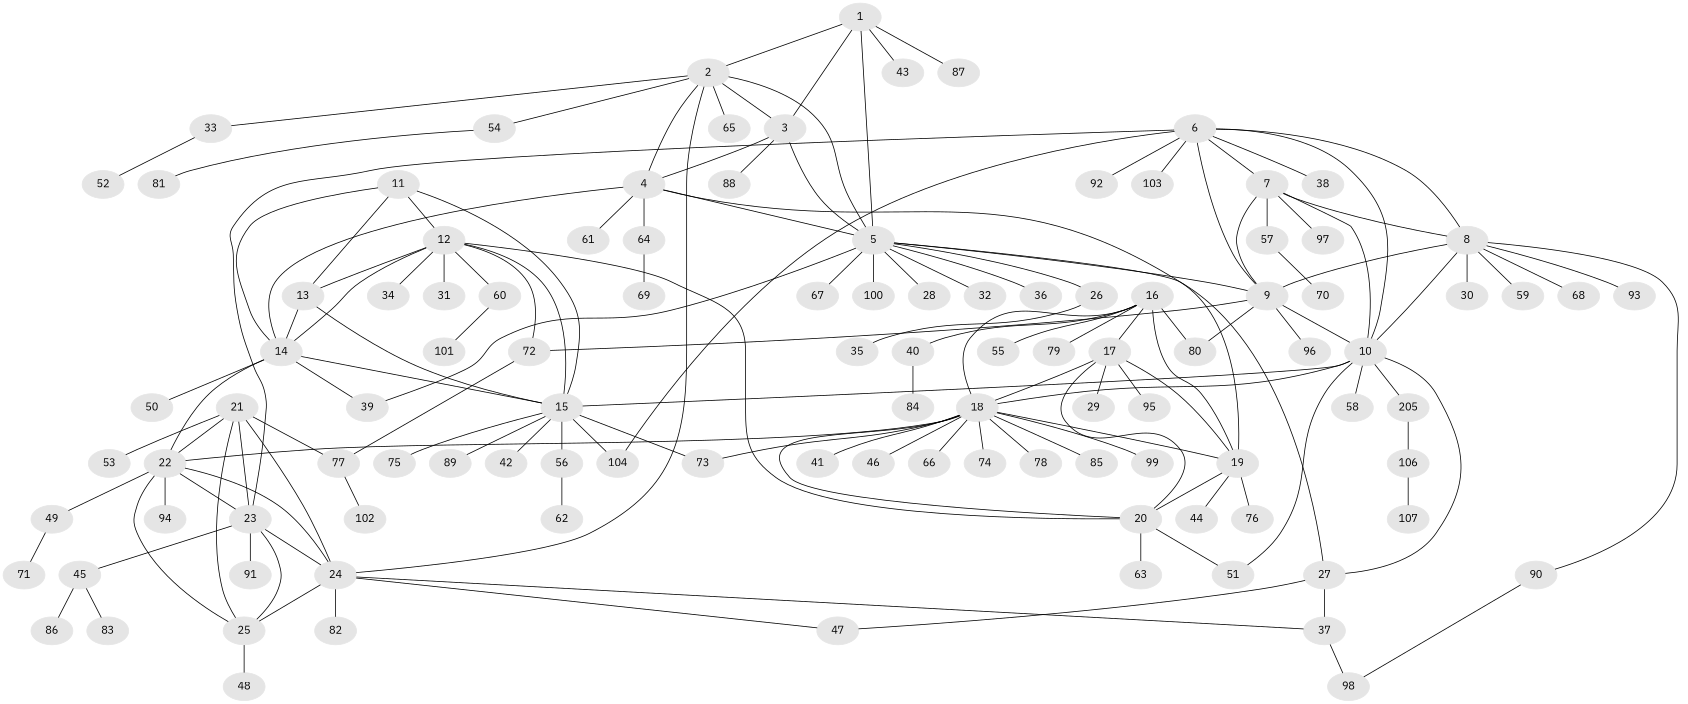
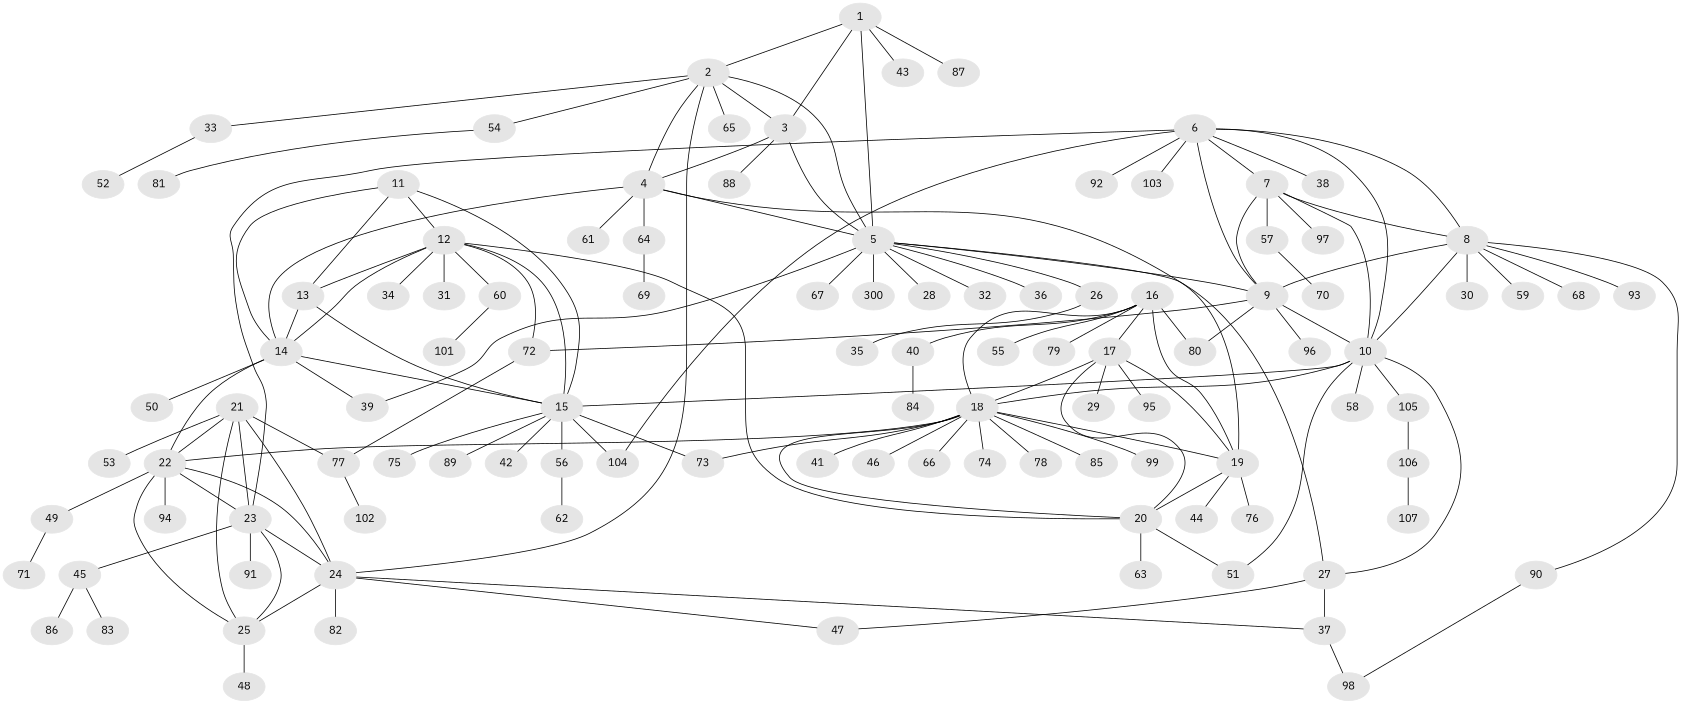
  graph {
    fontname="IBM Plex Sans"
    node [color=gray90 fontname="IBM Plex Sans" style=filled]
    edge [fontname="IBM Plex Sans"]
    1
    2
    3
    5
    43
    87
    4
    24
    33
    54
    65
    88
    14
    19
    61
    64
    9
    26
    27
    28
    32
    36
    39
    67
-   100
+   100 [label=300]
    25
    37
    47
    82
    52
    81
    15
    22
    50
    20
    44
    76
    69
    10
    72
    80
    96
    35
    6
    7
    8
    23
    38
    92
    103
    104
    57
    97
    30
    59
    68
    90
    93
    18
    51
    58
-   105 [label=205]
+   105
    45
    91
    70
    98
    77
    42
    56
    73
    75
    89
    41
    46
    66
    74
    78
    85
    99
    106
    11
    12
    13
    31
    34
    60
    63
    101
    49
    94
    62
    16
    17
    40
    55
    79
    29
    95
    84
    21
    53
    48
    102
    71
    83
    86
    107
    1 -- 2
    1 -- 3
    1 -- 5
    1 -- 43
    1 -- 87
    2 -- 3
    2 -- 5
    2 -- 4
    2 -- 24
    2 -- 33
    2 -- 54
    2 -- 65
    3 -- 5
    3 -- 4
    3 -- 88
    5 -- 9
    5 -- 26
    5 -- 27
    5 -- 28
    5 -- 32
    5 -- 36
    5 -- 39
    5 -- 67
    5 -- 100
    4 -- 5
    4 -- 14
    4 -- 19
    4 -- 61
    4 -- 64
    24 -- 25
    24 -- 37
    24 -- 47
    24 -- 82
    33 -- 52
    54 -- 81
    14 -- 39
    14 -- 15
    14 -- 22
    14 -- 50
    19 -- 20
    19 -- 44
    19 -- 76
    64 -- 69
    9 -- 10
    9 -- 72
    9 -- 80
    9 -- 96
    26 -- 35
    27 -- 37
    27 -- 47
    25 -- 48
    37 -- 98
    15 -- 104
    15 -- 42
    15 -- 56
    15 -- 73
    15 -- 75
    15 -- 89
    22 -- 24
    22 -- 25
    22 -- 23
    22 -- 49
    22 -- 94
    20 -- 51
    20 -- 63
    10 -- 27
    10 -- 15
    10 -- 18
    10 -- 51
    10 -- 58
    10 -- 105
    72 -- 77
    6 -- 9
    6 -- 10
    6 -- 7
    6 -- 8
    6 -- 23
    6 -- 38
    6 -- 92
    6 -- 103
    6 -- 104
    7 -- 9
    7 -- 10
    7 -- 8
    7 -- 57
    7 -- 97
    8 -- 9
    8 -- 10
    8 -- 30
    8 -- 59
    8 -- 68
    8 -- 90
    8 -- 93
    23 -- 24
    23 -- 25
    23 -- 45
    23 -- 91
    57 -- 70
    90 -- 98
    18 -- 19
    18 -- 22
    18 -- 20
    18 -- 73
    18 -- 41
    18 -- 46
    18 -- 66
    18 -- 74
    18 -- 78
    18 -- 85
    18 -- 99
    105 -- 106
    45 -- 83
    45 -- 86
    77 -- 102
    56 -- 62
    106 -- 107
    11 -- 14
    11 -- 15
    11 -- 12
    11 -- 13
    12 -- 14
    12 -- 15
    12 -- 20
    12 -- 72
    12 -- 13
    12 -- 31
    12 -- 34
    12 -- 60
    13 -- 14
    13 -- 15
    60 -- 101
    49 -- 71
    16 -- 19
    16 -- 80
    16 -- 18
    16 -- 17
    16 -- 40
    16 -- 55
    16 -- 79
    17 -- 19
    17 -- 20
    17 -- 18
    17 -- 29
    17 -- 95
    40 -- 84
    21 -- 24
    21 -- 25
    21 -- 22
    21 -- 23
    21 -- 77
    21 -- 53
  }
